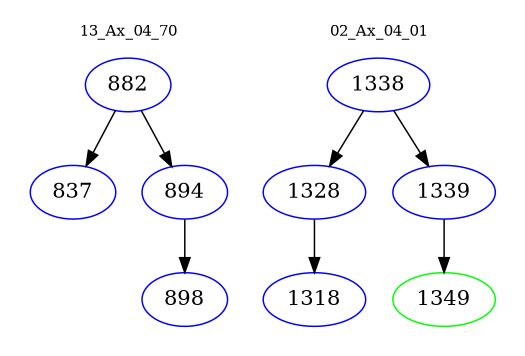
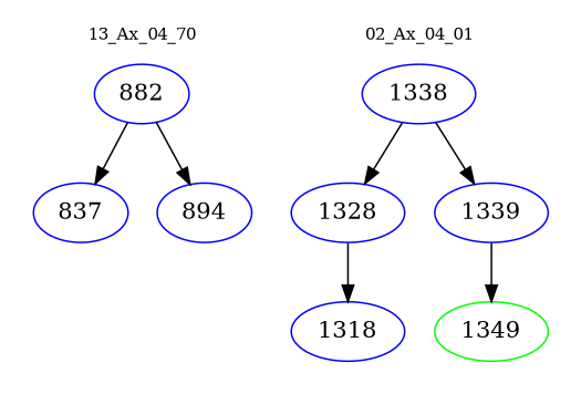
  digraph {
    node [color=blue]
    edge [color=black]
    n1 [label=882]
    n2 [label=837]
    n3 [label=894]
-   n4 [label=898]
    n5 [label=1338]
    n6 [label=1328]
    n7 [label=1339]
    n8 [label=1318]
    n9 [color=green label=1349]
    subgraph cluster_1 {
      color=white
      fontsize=10
      label="13_Ax_04_70"
      n1
      n2
      n3
-     n4
    }
    subgraph cluster_2 {
      color=white
      fontsize=10
      label="02_Ax_04_01"
      n5
      n6
      n7
      n8
      n9
    }
    n1 -> n2
    n1 -> n3
-   n3 -> n4
    n5 -> n6
    n5 -> n7
    n6 -> n8
    n7 -> n9
  }
